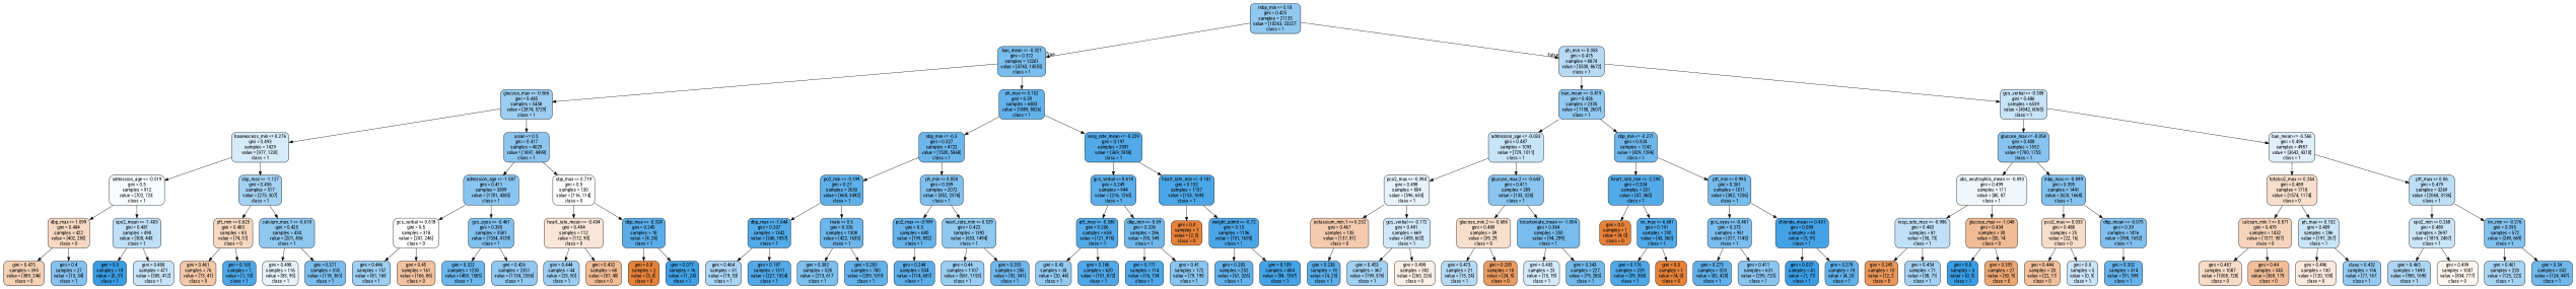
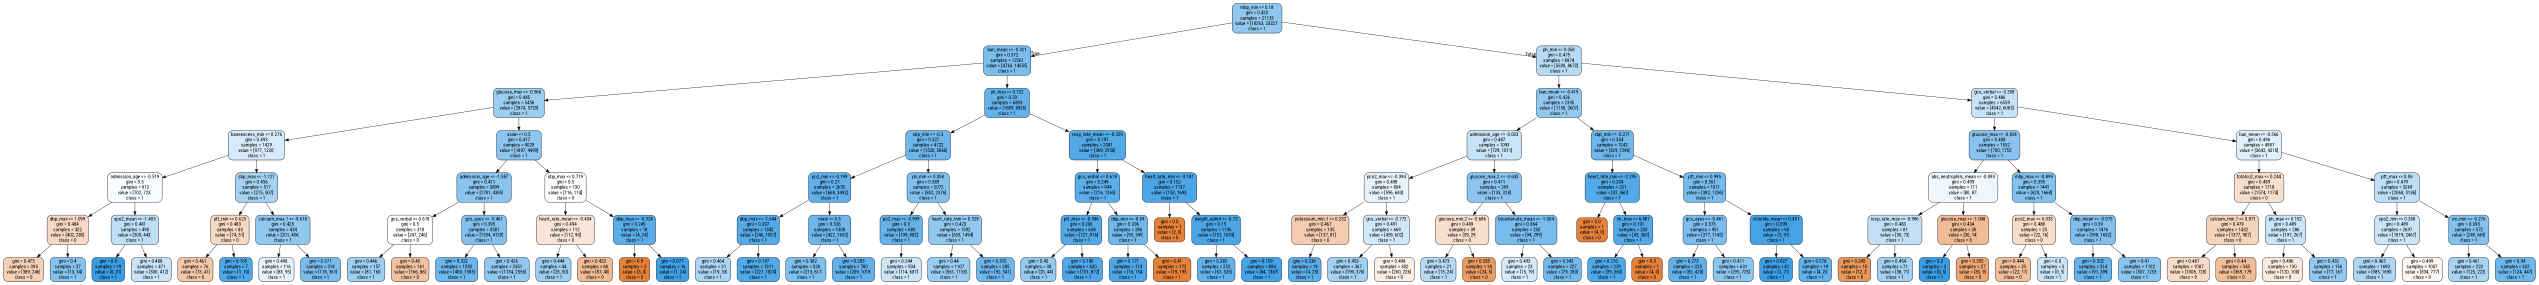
  digraph {
    fontname="Roboto Condensed"
    node [color=black fillcolor="#89c5f0" fontname="Roboto Condensed" shape=box style="filled, rounded"]
    edge [fontname="Roboto Condensed"]
    n1 [fillcolor="#90c8f0" label="mbp_min <= 0.18\ngini = 0.425\nsamples = 21135\nvalue = [10263, 23227]\nclass = 1"]
    n2 [fillcolor="#7abdee" label="bun_mean <= -0.321\ngini = 0.372\nsamples = 12261\nvalue = [4763, 14555]\nclass = 1"]
    n3 [fillcolor="#b7dbf5" label="ph_min <= 0.058\ngini = 0.475\nsamples = 8874\nvalue = [5500, 8672]\nclass = 1"]
    n4 [fillcolor="#9ccef2" label="glucose_max <= -0.566\ngini = 0.445\nsamples = 5458\nvalue = [2874, 5729]\nclass = 1"]
    n5 [fillcolor="#63b2eb" label="ph_max <= 0.152\ngini = 0.29\nsamples = 6803\nvalue = [1889, 8826]\nclass = 1"]
    n6 [fillcolor="#91c9f1" label="bun_mean <= -0.419\ngini = 0.426\nsamples = 2335\nvalue = [1158, 2607]\nclass = 1"]
    n7 [fillcolor="#c7e3f8" label="gcs_verbal <= -0.308\ngini = 0.486\nsamples = 6539\nvalue = [4342, 6065]\nclass = 1"]
    n8 [fillcolor="#d6ebfa" label="baseexcess_min <= 0.276\ngini = 0.493\nsamples = 1429\nvalue = [977, 1230]\nclass = 1"]
    n9 [fillcolor="#8cc6f0" label="asian <= 0.5\ngini = 0.417\nsamples = 4029\nvalue = [1897, 4499]\nclass = 1"]
    n10 [fillcolor="#6cb6ec" label="sbp_min <= -0.3\ngini = 0.327\nsamples = 4722\nvalue = [1520, 5868]\nclass = 1"]
    n11 [fillcolor="#52a9e8" label="resp_rate_mean <= -0.229\ngini = 0.197\nsamples = 2081\nvalue = [369, 2958]\nclass = 1"]
    n12 [fillcolor="#f9fcfe" label="admission_age <= -0.519\ngini = 0.5\nsamples = 912\nvalue = [702, 723]\nclass = 1"]
    n13 [fillcolor="#a4d2f3" label="sbp_max <= -1.127\ngini = 0.456\nsamples = 517\nvalue = [275, 507]\nclass = 1"]
    n14 [label="admission_age <= -1.587\ngini = 0.411\nsamples = 3899\nvalue = [1781, 4385]\nclass = 1"]
    n15 [fillcolor="#fffdfc" label="sbp_max <= 0.719\ngini = 0.5\nsamples = 130\nvalue = [116, 114]\nclass = 0"]
    n16 [fillcolor="#f7d9c3" label="dbp_max <= 1.099\ngini = 0.484\nsamples = 422\nvalue = [402, 280]\nclass = 0"]
    n17 [fillcolor="#bfdff7" label="spo2_mean <= -1.405\ngini = 0.481\nsamples = 490\nvalue = [300, 443]\nclass = 1"]
    n18 [fillcolor="#f7d8c1" label="ptt_min <= 0.625\ngini = 0.483\nsamples = 83\nvalue = [74, 51]\nclass = 0"]
    n19 [fillcolor="#90c8f0" label="calcium_max.1 <= -0.618\ngini = 0.425\nsamples = 434\nvalue = [201, 456]\nclass = 1"]
    n20 [fillcolor="#f5d1b6" label="gini = 0.475\nsamples = 395\nvalue = [389, 246]\nclass = 0"]
    n21 [fillcolor="#85c2ef" label="gini = 0.4\nsamples = 27\nvalue = [13, 34]\nclass = 1"]
    n22 [fillcolor="#399de5" label="gini = 0.0\nsamples = 19\nvalue = [0, 31]\nclass = 1"]
    n23 [fillcolor="#c9e4f8" label="gini = 0.488\nsamples = 471\nvalue = [300, 412]\nclass = 1"]
    n24 [fillcolor="#f4c8a8" label="gini = 0.461\nsamples = 76\nvalue = [73, 41]\nclass = 0"]
    n25 [fillcolor="#4da7e8" label="gini = 0.165\nsamples = 7\nvalue = [1, 10]\nclass = 1"]
    n26 [fillcolor="#e6f3fc" label="gini = 0.498\nsamples = 116\nvalue = [83, 95]\nclass = 1"]
    n27 [fillcolor="#7abded" label="gini = 0.371\nsamples = 318\nvalue = [118, 361]\nclass = 1"]
    n28 [fillcolor="#fffefe" label="gcs_verbal <= 0.618\ngini = 0.5\nsamples = 318\nvalue = [247, 246]\nclass = 0"]
    n29 [fillcolor="#82c1ef" label="gcs_eyes <= -0.461\ngini = 0.395\nsamples = 3581\nvalue = [1534, 4139]\nclass = 1"]
    n30 [fillcolor="#fae6d8" label="heart_rate_mean <= -0.434\ngini = 0.494\nsamples = 112\nvalue = [112, 90]\nclass = 0"]
    n31 [fillcolor="#5aade9" label="dbp_max <= -0.324\ngini = 0.245\nsamples = 18\nvalue = [4, 24]\nclass = 1"]
    n32 [fillcolor="#9dcff2" label="gini = 0.446\nsamples = 157\nvalue = [81, 160]\nclass = 1"]
    n33 [fillcolor="#f2c2a0" label="gini = 0.45\nsamples = 161\nvalue = [166, 86]\nclass = 0"]
    n34 [fillcolor="#6bb6ec" label="gini = 0.322\nsamples = 1230\nvalue = [400, 1583]\nclass = 1"]
    n35 [fillcolor="#91c8f1" label="gini = 0.426\nsamples = 2351\nvalue = [1134, 2556]\nclass = 1"]
    n36 [fillcolor="#9ccef2" label="gini = 0.444\nsamples = 44\nvalue = [25, 50]\nclass = 1"]
    n37 [fillcolor="#f1bb94" label="gini = 0.432\nsamples = 68\nvalue = [87, 40]\nclass = 0"]
    n38 [fillcolor="#e58139" label="gini = 0.0\nsamples = 2\nvalue = [3, 0]\nclass = 0"]
    n39 [fillcolor="#41a1e6" label="gini = 0.077\nsamples = 16\nvalue = [1, 24]\nclass = 1"]
    n40 [fillcolor="#5fb0ea" label="po2_min <= -0.199\ngini = 0.27\nsamples = 2650\nvalue = [668, 3492]\nclass = 1"]
    n41 [fillcolor="#80c0ee" label="ph_min <= 0.058\ngini = 0.389\nsamples = 2072\nvalue = [852, 2376]\nclass = 1"]
    n42 [fillcolor="#5baee9" label="gcs_verbal <= 0.618\ngini = 0.249\nsamples = 944\nvalue = [216, 1265]\nclass = 1"]
    n43 [fillcolor="#4ba6e7" label="heart_rate_min <= -3.181\ngini = 0.152\nsamples = 1137\nvalue = [153, 1693]\nclass = 1"]
    n44 [fillcolor="#53aae8" label="dbp_max <= -1.644\ngini = 0.207\nsamples = 1342\nvalue = [246, 1857]\nclass = 1"]
    n45 [fillcolor="#6cb6ec" label="male <= 0.5\ngini = 0.326\nsamples = 1308\nvalue = [422, 1635]\nclass = 1"]
    n46 [fillcolor="#66b3eb" label="po2_max <= -0.999\ngini = 0.3\nsamples = 680\nvalue = [199, 882]\nclass = 1"]
    n47 [fillcolor="#90c8f0" label="heart_rate_min <= 0.529\ngini = 0.423\nsamples = 1392\nvalue = [653, 1494]\nclass = 1"]
    n48 [fillcolor="#abd5f4" label="gini = 0.464\nsamples = 31\nvalue = [19, 33]\nclass = 1"]
    n49 [fillcolor="#52a9e8" label="gini = 0.197\nsamples = 1311\nvalue = [227, 1824]\nclass = 1"]
    n50 [fillcolor="#7dbfee" label="gini = 0.382\nsamples = 528\nvalue = [213, 617]\nclass = 1"]
    n51 [fillcolor="#62b1ea" label="gini = 0.283\nsamples = 780\nvalue = [209, 1018]\nclass = 1"]
-   n52 [fillcolor="#5aade9" label="gini = 0.244\nsamples = 504\nvalue = [114, 687]\nclass = 1"]
+   n52 [fillcolor="#cbe5f8" label="gini = 0.244\nsamples = 504\nvalue = [114, 687]\nclass = 1"]
    n53 [fillcolor="#99cdf2" label="gini = 0.44\nsamples = 1107\nvalue = [561, 1153]\nclass = 1"]
    n54 [fillcolor="#6eb7ec" label="gini = 0.335\nsamples = 285\nvalue = [92, 341]\nclass = 1"]
    n55 [fillcolor="#53aae8" label="ptt_max <= -0.586\ngini = 0.206\nsamples = 658\nvalue = [121, 916]\nclass = 1"]
    n56 [fillcolor="#6fb8ec" label="dbp_min <= -0.69\ngini = 0.336\nsamples = 286\nvalue = [95, 349]\nclass = 1"]
    n57 [fillcolor="#e58139" label="gini = 0.0\nsamples = 1\nvalue = [2, 0]\nclass = 0"]
    n58 [fillcolor="#4ba6e7" label="weight_admit <= -0.72\ngini = 0.15\nsamples = 1136\nvalue = [151, 1693]\nclass = 1"]
    n59 [fillcolor="#93caf1" label="gini = 0.43\nsamples = 38\nvalue = [20, 44]\nclass = 1"]
    n60 [fillcolor="#50a8e8" label="gini = 0.186\nsamples = 620\nvalue = [101, 872]\nclass = 1"]
    n61 [fillcolor="#4ea7e8" label="gini = 0.171\nsamples = 114\nvalue = [16, 154]\nclass = 1"]
-   n62 [label="gini = 0.41\nsamples = 172\nvalue = [79, 195]\nclass = 1"]
+   n62 [fillcolor="#e58139" label="gini = 0.41\nsamples = 172\nvalue = [79, 195]\nclass = 1"]
    n63 [fillcolor="#62b1ea" label="gini = 0.283\nsamples = 252\nvalue = [67, 326]\nclass = 1"]
    n64 [fillcolor="#45a3e7" label="gini = 0.109\nsamples = 884\nvalue = [84, 1367]\nclass = 1"]
    n65 [fillcolor="#c8e4f8" label="admission_age <= -0.033\ngini = 0.487\nsamples = 1093\nvalue = [729, 1011]\nclass = 1"]
    n66 [fillcolor="#6eb7ec" label="sbp_min <= -0.271\ngini = 0.334\nsamples = 1242\nvalue = [429, 1596]\nclass = 1"]
    n67 [fillcolor="#88c4ef" label="glucose_max <= -0.854\ngini = 0.408\nsamples = 1552\nvalue = [700, 1755]\nclass = 1"]
    n68 [fillcolor="#e0f0fb" label="bun_mean <= -0.566\ngini = 0.496\nsamples = 4987\nvalue = [3642, 4310]\nclass = 1"]
    n69 [fillcolor="#e6f3fc" label="pco2_max <= -0.394\ngini = 0.498\nsamples = 804\nvalue = [596, 683]\nclass = 1"]
    n70 [label="glucose_max.2 <= -0.643\ngini = 0.411\nsamples = 289\nvalue = [133, 328]\nclass = 1"]
    n71 [fillcolor="#53aae8" label="heart_rate_min <= -2.295\ngini = 0.204\nsamples = 231\nvalue = [47, 360]\nclass = 1"]
    n72 [fillcolor="#76bbed" label="ptt_min <= 0.995\ngini = 0.361\nsamples = 1011\nvalue = [382, 1236]\nclass = 1"]
    n73 [fillcolor="#f4cbae" label="potassium_min.1 <= 0.232\ngini = 0.467\nsamples = 135\nvalue = [137, 81]\nclass = 0"]
    n74 [fillcolor="#d0e8f9" label="gcs_verbal <= -0.772\ngini = 0.491\nsamples = 669\nvalue = [459, 602]\nclass = 1"]
    n75 [fillcolor="#f8dfcc" label="glucose_min.2 <= -0.686\ngini = 0.489\nsamples = 39\nvalue = [39, 29]\nclass = 0"]
    n76 [fillcolor="#77bced" label="bicarbonate_mean <= -1.004\ngini = 0.364\nsamples = 250\nvalue = [94, 299]\nclass = 1"]
    n77 [fillcolor="#59ade9" label="gini = 0.238\nsamples = 19\nvalue = [4, 25]\nclass = 1"]
    n78 [fillcolor="#a2d1f3" label="gini = 0.453\nsamples = 367\nvalue = [199, 376]\nclass = 1"]
    n79 [fillcolor="#fcefe5" label="gini = 0.498\nsamples = 302\nvalue = [260, 226]\nclass = 0"]
    n80 [fillcolor="#b5daf5" label="gini = 0.473\nsamples = 21\nvalue = [15, 24]\nclass = 1"]
    n81 [fillcolor="#ea9b62" label="gini = 0.285\nsamples = 18\nvalue = [24, 5]\nclass = 0"]
    n82 [fillcolor="#d5eafa" label="gini = 0.493\nsamples = 23\nvalue = [15, 19]\nclass = 1"]
    n83 [fillcolor="#71b9ec" label="gini = 0.343\nsamples = 227\nvalue = [79, 280]\nclass = 1"]
    n84 [fillcolor="#e58139" label="gini = 0.0\nsamples = 1\nvalue = [4, 0]\nclass = 0"]
    n85 [fillcolor="#51a9e8" label="inr_max <= 6.687\ngini = 0.191\nsamples = 230\nvalue = [43, 360]\nclass = 1"]
    n86 [fillcolor="#7abdee" label="gcs_eyes <= -0.461\ngini = 0.373\nsamples = 951\nvalue = [377, 1145]\nclass = 1"]
    n87 [fillcolor="#44a2e6" label="chloride_mean <= 0.451\ngini = 0.099\nsamples = 60\nvalue = [5, 91]\nclass = 1"]
    n88 [fillcolor="#4ea8e8" label="gini = 0.176\nsamples = 229\nvalue = [39, 360]\nclass = 1"]
    n89 [fillcolor="#e58139" label="gini = 0.0\nsamples = 1\nvalue = [4, 0]\nclass = 0"]
    n90 [fillcolor="#60b0ea" label="gini = 0.273\nsamples = 320\nvalue = [82, 420]\nclass = 1"]
    n91 [fillcolor="#8ac5f0" label="gini = 0.411\nsamples = 631\nvalue = [295, 725]\nclass = 1"]
    n92 [fillcolor="#3c9ee5" label="gini = 0.027\nsamples = 41\nvalue = [1, 71]\nclass = 1"]
    n93 [fillcolor="#61b1ea" label="gini = 0.278\nsamples = 19\nvalue = [4, 20]\nclass = 1"]
    n94 [fillcolor="#eff7fd" label="abs_neutrophils_mean <= -0.093\ngini = 0.499\nsamples = 111\nvalue = [80, 87]\nclass = 1"]
    n95 [fillcolor="#83c1ef" label="mbp_max <= -0.899\ngini = 0.395\nsamples = 1441\nvalue = [620, 1668]\nclass = 1"]
    n96 [fillcolor="#f8dfcd" label="totalco2_max <= 0.244\ngini = 0.489\nsamples = 1718\nvalue = [1574, 1174]\nclass = 0"]
    n97 [fillcolor="#bcdef6" label="ptt_max <= 0.06\ngini = 0.479\nsamples = 3269\nvalue = [2068, 3136]\nclass = 1"]
    n98 [fillcolor="#c1e0f7" label="resp_rate_max <= -0.986\ngini = 0.483\nsamples = 81\nvalue = [50, 73]\nclass = 1"]
    n99 [fillcolor="#f1bc95" label="glucose_max <= -1.048\ngini = 0.434\nsamples = 30\nvalue = [30, 14]\nclass = 0"]
    n100 [fillcolor="#f8ddc9" label="pco2_max <= 0.033\ngini = 0.488\nsamples = 25\nvalue = [22, 16]\nclass = 0"]
    n101 [fillcolor="#81c0ee" label="dbp_mean <= -0.075\ngini = 0.39\nsamples = 1416\nvalue = [598, 1652]\nclass = 1"]
    n102 [fillcolor="#e9965a" label="gini = 0.245\nsamples = 10\nvalue = [12, 2]\nclass = 0"]
    n103 [fillcolor="#a3d1f3" label="gini = 0.454\nsamples = 71\nvalue = [38, 71]\nclass = 1"]
    n104 [fillcolor="#399de5" label="gini = 0.0\nsamples = 3\nvalue = [0, 5]\nclass = 1"]
    n105 [fillcolor="#eda774" label="gini = 0.355\nsamples = 27\nvalue = [30, 9]\nclass = 0"]
    n106 [fillcolor="#f2c09c" label="gini = 0.444\nsamples = 20\nvalue = [22, 11]\nclass = 0"]
    n107 [fillcolor="#cbe5f8" label="gini = 0.0\nsamples = 5\nvalue = [0, 5]\nclass = 1"]
    n108 [fillcolor="#66b3eb" label="gini = 0.302\nsamples = 314\nvalue = [91, 399]\nclass = 1"]
+   n109 [label="gini = 0.41\nsamples = 1102\nvalue = [507, 1253]\nclass = 1"]
    n110 [fillcolor="#f6d4bb" label="calcium_min.1 <= 0.871\ngini = 0.479\nsamples = 1432\nvalue = [1377, 907]\nclass = 0"]
    n111 [fillcolor="#cbe5f8" label="ph_max <= 0.152\ngini = 0.489\nsamples = 286\nvalue = [197, 267]\nclass = 1"]
    n112 [fillcolor="#cbe5f8" label="spo2_min <= 0.268\ngini = 0.489\nsamples = 2697\nvalue = [1819, 2467]\nclass = 1"]
    n113 [fillcolor="#83c1ef" label="inr_min <= -0.276\ngini = 0.395\nsamples = 572\nvalue = [249, 669]\nclass = 1"]
    n114 [fillcolor="#f8dcc8" label="gini = 0.487\nsamples = 1087\nvalue = [1008, 728]\nclass = 0"]
    n115 [fillcolor="#f2be99" label="gini = 0.44\nsamples = 345\nvalue = [369, 179]\nclass = 0"]
    n116 [fillcolor="#fbeade" label="gini = 0.496\nsamples = 130\nvalue = [120, 100]\nclass = 0"]
-   n117 [fillcolor="#94caf1" label="class = 0.432\nsamples = 156\nvalue = [77, 167]\nclass = 1"]
+   n117 [fillcolor="#94caf1" label="gini = 0.432\nsamples = 156\nvalue = [77, 167]\nclass = 1"]
    n118 [fillcolor="#acd6f4" label="gini = 0.465\nsamples = 1690\nvalue = [985, 1690]\nclass = 1"]
    n119 [fillcolor="#fdf6f1" label="gini = 0.499\nsamples = 1007\nvalue = [834, 777]\nclass = 0"]
    n120 [fillcolor="#a8d4f4" label="gini = 0.461\nsamples = 220\nvalue = [125, 222]\nclass = 1"]
    n121 [fillcolor="#70b8ec" label="gini = 0.34\nsamples = 352\nvalue = [124, 447]\nclass = 1"]
    n1 -> n2 [headlabel=True labelangle=45 labeldistance=2.5]
    n1 -> n3 [headlabel=False labelangle=-45 labeldistance=2.5]
    n2 -> n4
    n2 -> n5
    n3 -> n6
    n3 -> n7
    n4 -> n8
    n4 -> n9
    n5 -> n10
    n5 -> n11
    n6 -> n65
    n6 -> n66
    n7 -> n67
    n7 -> n68
    n8 -> n12
    n8 -> n13
    n9 -> n14
    n9 -> n15
    n10 -> n40
    n10 -> n41
    n11 -> n42
    n11 -> n43
    n12 -> n16
    n12 -> n17
    n13 -> n18
    n13 -> n19
    n14 -> n28
    n14 -> n29
    n15 -> n30
    n15 -> n31
    n16 -> n20
    n16 -> n21
    n17 -> n22
    n17 -> n23
    n18 -> n24
    n18 -> n25
    n19 -> n26
    n19 -> n27
    n28 -> n32
    n28 -> n33
    n29 -> n34
    n29 -> n35
    n30 -> n36
    n30 -> n37
    n31 -> n38
    n31 -> n39
    n40 -> n44
    n40 -> n45
    n41 -> n46
    n41 -> n47
    n42 -> n55
    n42 -> n56
    n43 -> n57
    n43 -> n58
    n44 -> n48
    n44 -> n49
    n45 -> n50
    n45 -> n51
    n46 -> n52
    n47 -> n53
    n47 -> n54
    n55 -> n59
    n55 -> n60
    n56 -> n61
    n56 -> n62
    n58 -> n63
    n58 -> n64
    n65 -> n69
    n65 -> n70
    n66 -> n71
    n66 -> n72
    n67 -> n94
    n67 -> n95
    n68 -> n96
    n68 -> n97
    n69 -> n73
    n69 -> n74
    n70 -> n75
    n70 -> n76
    n71 -> n84
    n71 -> n85
    n72 -> n86
    n72 -> n87
    n73 -> n77
    n74 -> n78
    n74 -> n79
    n75 -> n80
    n75 -> n81
    n76 -> n82
    n76 -> n83
    n85 -> n88
    n85 -> n89
    n86 -> n90
    n86 -> n91
    n87 -> n92
    n87 -> n93
    n94 -> n98
    n94 -> n99
    n95 -> n100
    n95 -> n101
    n96 -> n110
    n96 -> n111
    n97 -> n112
    n97 -> n113
    n98 -> n102
    n98 -> n103
    n99 -> n104
    n99 -> n105
    n100 -> n106
    n100 -> n107
    n101 -> n108
+   n101 -> n109
    n110 -> n114
    n110 -> n115
    n111 -> n116
    n111 -> n117
    n112 -> n118
    n112 -> n119
    n113 -> n120
    n113 -> n121
  }
